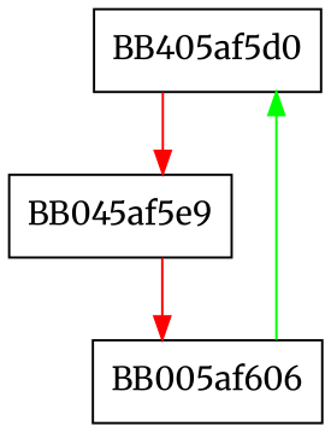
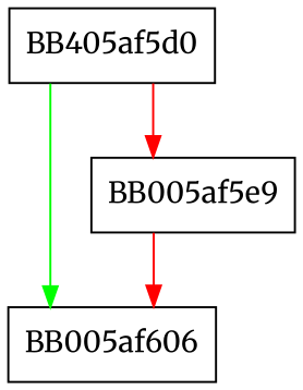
  digraph {
    fontname=Merriweather
    splines=ortho
    node [fontname=Merriweather shape=box]
    edge [color=red fontname=Merriweather]
    n1 [label=BB405af5d0]
    BB005af606
-   BB005af5e9 [label=BB045af5e9]
-   BB005af606 -> n1 [color=green]
+   BB005af5e9
+   n1 -> BB005af606 [color=green]
    n1 -> BB005af5e9
    BB005af5e9 -> BB005af606
  }
